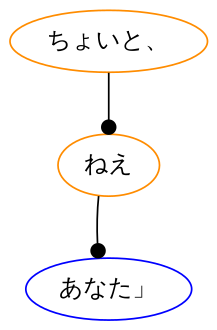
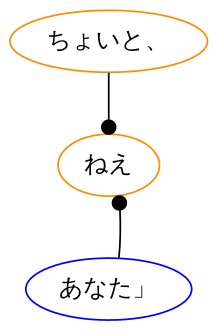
  digraph {
    node [color=darkorange]
    edge [arrowhead=dot]
    n1 [label="ねえ"]
    n2 [color=blue label="あなた」"]
    n3 [label="ちょいと、"]
-   n1 -> n2
+   n2 -> n1
    n3 -> n1
  }
